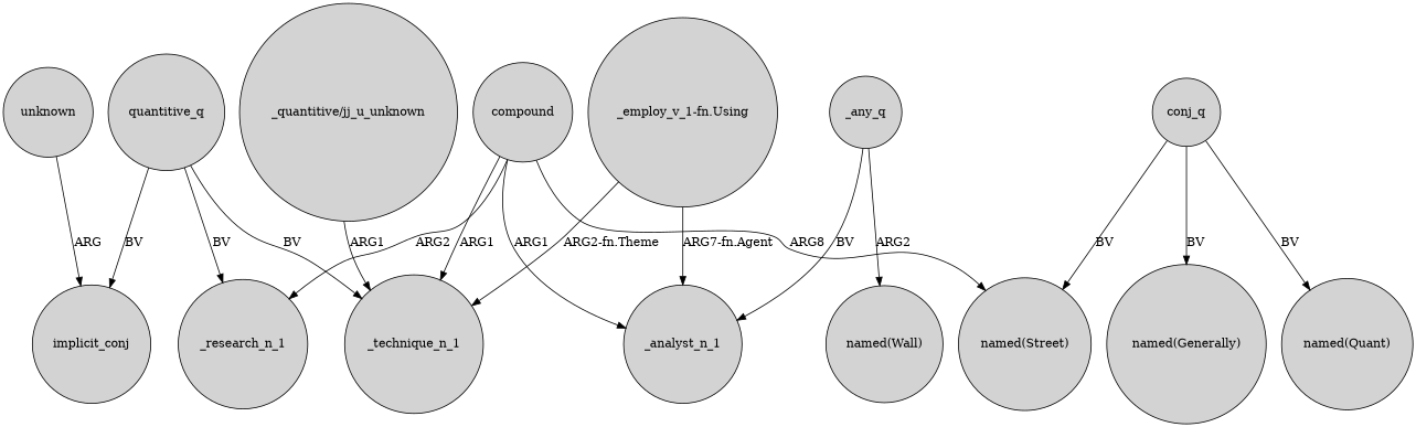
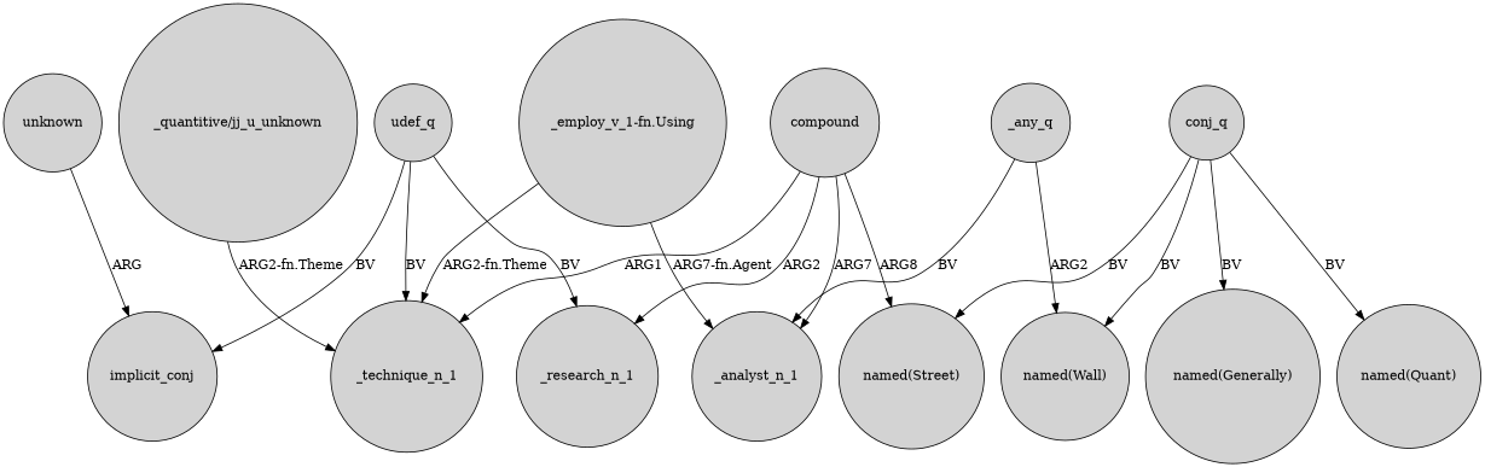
  digraph {
    node [shape=circle style=filled]
    unknown
    implicit_conj
    "_employ_v_1-fn.Using"
    _analyst_n_1
    _technique_n_1
    compound
    _research_n_1
    "named(Street)"
    "_quantitive/jj_u_unknown"
    n10 [label=conj_q]
    "named(Wall)"
    "named(Generally)"
    "named(Quant)"
-   udef_q [label=quantitive_q]
+   udef_q
    _any_q
    unknown -> implicit_conj [label=ARG]
    "_employ_v_1-fn.Using" -> _analyst_n_1 [label="ARG7-fn.Agent"]
    "_employ_v_1-fn.Using" -> _technique_n_1 [label="ARG2-fn.Theme"]
-   compound -> _analyst_n_1 [label=ARG1]
+   compound -> _analyst_n_1 [label=ARG7]
    compound -> _technique_n_1 [label=ARG1]
    compound -> _research_n_1 [label=ARG2]
    compound -> "named(Street)" [label=ARG8]
-   "_quantitive/jj_u_unknown" -> _technique_n_1 [label=ARG1]
+   "_quantitive/jj_u_unknown" -> _technique_n_1 [label="ARG2-fn.Theme"]
    n10 -> "named(Street)" [label=BV]
+   n10 -> "named(Wall)" [label=BV]
    n10 -> "named(Generally)" [label=BV]
    n10 -> "named(Quant)" [label=BV]
    udef_q -> implicit_conj [label=BV]
    udef_q -> _technique_n_1 [label=BV]
    udef_q -> _research_n_1 [label=BV]
    _any_q -> _analyst_n_1 [label=BV]
    _any_q -> "named(Wall)" [label=ARG2]
  }
